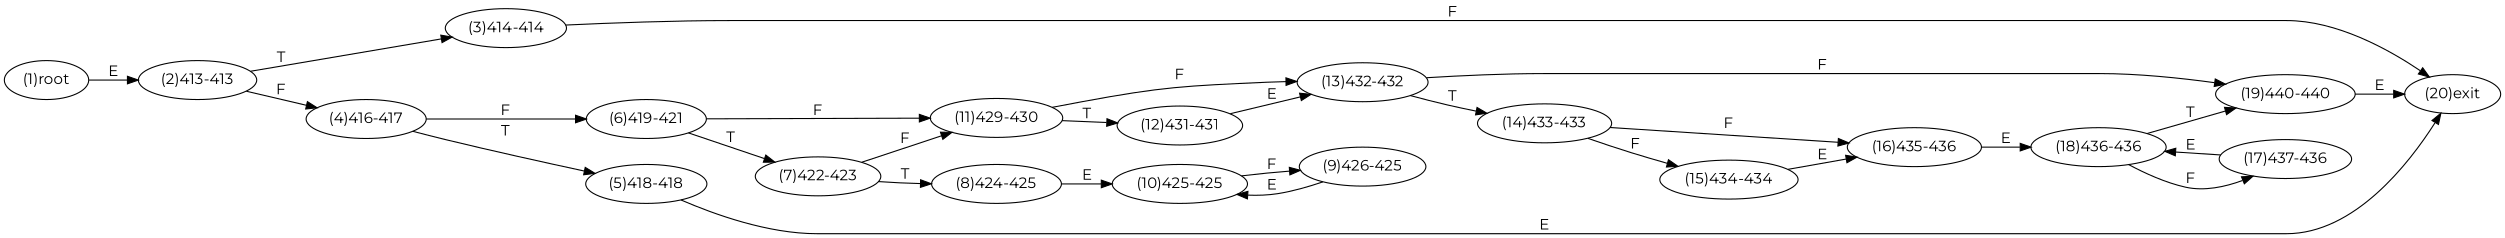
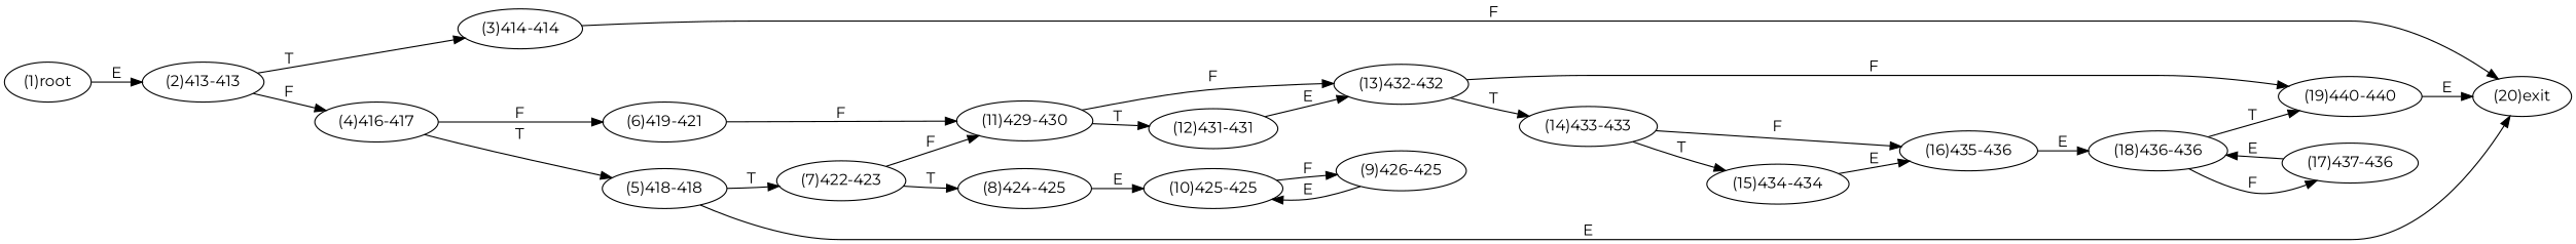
  digraph {
    fontname=Montserrat
    rankdir=LR
    node [fontname=Montserrat]
    edge [fontname=Montserrat]
    n1 [label="(1)root"]
    n2 [label="(2)413-413"]
    n3 [label="(3)414-414"]
    n4 [label="(4)416-417"]
    n5 [label="(20)exit"]
    n6 [label="(5)418-418"]
    n7 [label="(6)419-421"]
    n8 [label="(7)422-423"]
    n9 [label="(11)429-430"]
    n10 [label="(8)424-425"]
    n11 [label="(12)431-431"]
    n12 [label="(13)432-432"]
    n13 [label="(10)425-425"]
    n14 [label="(9)426-425"]
    n15 [label="(14)433-433"]
    n16 [label="(19)440-440"]
    n17 [label="(15)434-434"]
    n18 [label="(16)435-436"]
    n19 [label="(18)436-436"]
    n20 [label="(17)437-436"]
    n1 -> n2 [label=E]
    n2 -> n3 [label=T]
    n2 -> n4 [label=F]
    n3 -> n5 [label=F]
    n4 -> n6 [label=T]
    n4 -> n7 [label=F]
    n6 -> n5 [label=E]
-   n7 -> n8 [label=T]
+   n6 -> n8 [label=T]
    n7 -> n9 [label=F]
    n8 -> n9 [label=F]
    n8 -> n10 [label=T]
    n9 -> n11 [label=T]
    n9 -> n12 [label=F]
    n10 -> n13 [label=E]
    n11 -> n12 [label=E]
    n12 -> n15 [label=T]
    n12 -> n16 [label=F]
    n13 -> n14 [label=F]
    n14 -> n13 [label=E]
-   n15 -> n17 [label=F]
+   n15 -> n17 [label=T]
    n15 -> n18 [label=F]
    n16 -> n5 [label=E]
    n17 -> n18 [label=E]
    n18 -> n19 [label=E]
    n19 -> n16 [label=T]
    n19 -> n20 [label=F]
    n20 -> n19 [label=E]
  }
